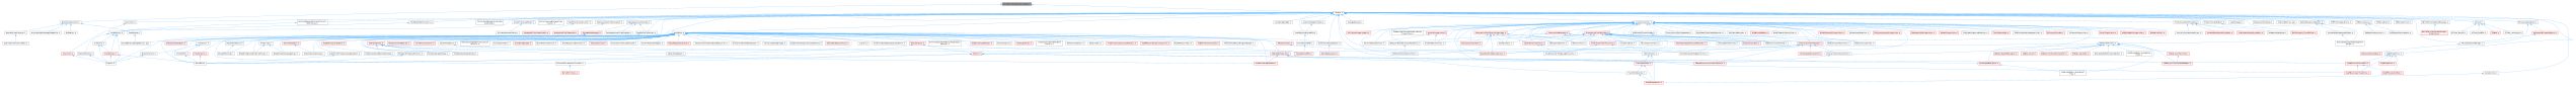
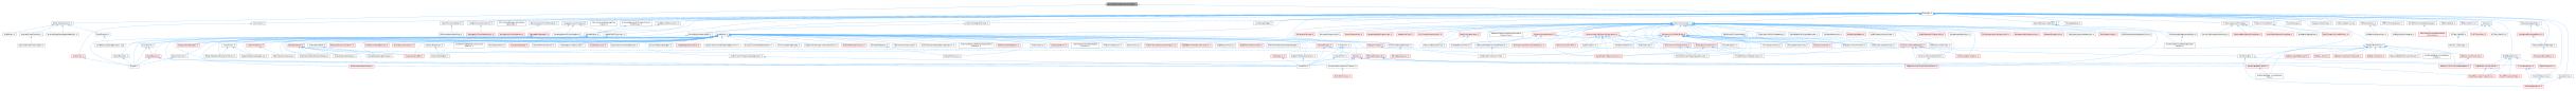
  digraph {
    fontname="JetBrains Mono"
    node [color=grey40 fillcolor=white fontname="JetBrains Mono" fontsize=10 shape=box style=filled]
    edge [color=steelblue1 dir=back fontname="JetBrains Mono" fontsize=10 labelfontname=Helvetica labelfontsize=10 style=solid]
    n1 [color=gray40 fillcolor=grey60 fontcolor=black height=0.2 label="BuildResultDependenciesMap.h" width=0.4]
    n2 [height=0.2 label="ObjectSaveContext.h" width=0.4]
    n3 [height=0.2 label="Package.h" width=0.4]
    n4 [height=0.2 label="ArchiveSavePackageDataBuffer.h" width=0.4]
    n5 [height=0.2 label="CookEvents.h" width=0.4]
    n6 [height=0.2 label="HLODActor.h" width=0.4]
    n7 [height=0.2 label="SparseVolumeTexture.h" width=0.4]
    n8 [height=0.2 label="AITask.h" width=0.4]
    n9 [height=0.2 label="ArchiveReplaceOrClearExternal\lReferences.h" width=0.4]
    n10 [height=0.2 label="CoreUObject.h" width=0.4]
    n11 [height=0.2 label="AssetData.h" width=0.4]
    n12 [height=0.2 label="ExternalDirtyActorsTracker.h" width=0.4]
    n13 [height=0.2 label="ExternalPackageHelper.h" width=0.4]
    n14 [height=0.2 label="AssetPrivatizeModel.h" width=0.4]
    n15 [height=0.2 label="AxisSources.h" width=0.4]
    n16 [height=0.2 label="CollectionManagerScripting\lSubsystem.h" width=0.4]
    n17 [height=0.2 label="CookOnTheFlyServer.h" width=0.4]
    n18 [height=0.2 label="CoreUObjectSharedPCH.h" width=0.4]
    n19 [height=0.2 label="ExclusiveLoadPackageTime\lTracker.h" width=0.4]
    n20 [height=0.2 label="FastReferenceCollector.h" width=0.4]
    n21 [height=0.2 label="FindObjectReferencers.h" width=0.4]
    n22 [height=0.2 label="GeneratedCppIncludes.h" width=0.4]
    n23 [height=0.2 label="IRevisionControlExtension.h" width=0.4]
    n24 [height=0.2 label="InteractiveTool.h" width=0.4]
    n25 [height=0.2 label="StateTargets.h" width=0.4]
    n26 [height=0.2 label="TransformSources.h" width=0.4]
    n27 [height=0.2 label="LevelDragDropOp.h" width=0.4]
    n28 [height=0.2 label="MemberReference.h" width=0.4]
    n29 [height=0.2 label="MetasoundAssetKey.h" width=0.4]
    n30 [height=0.2 label="MetasoundAssetManager.h" width=0.4]
    n31 [height=0.2 label="NaniteResourcesHelper.h" width=0.4]
    n32 [height=0.2 label="PackageAccessTracking.h" width=0.4]
    n33 [height=0.2 label="PackageBackup.h" width=0.4]
    n34 [height=0.2 label="PrimitiveSceneProxyDesc.h" width=0.4]
    n35 [height=0.2 label="PropertyTrackEditor.h" width=0.4]
    n36 [height=0.2 label="RigVMTypeUtils.h" width=0.4]
    n37 [height=0.2 label="SavePackage.h" width=0.4]
    n38 [height=0.2 label="Selection.h" width=0.4]
    n39 [height=0.2 label="SequencerSettings.h" width=0.4]
    n40 [height=0.2 label="Texture2DArray.cpp" width=0.4]
    n41 [height=0.2 label="Transactor.h" width=0.4]
    n42 [height=0.2 label="VVMProfilingLibrary.h" width=0.4]
    n43 [height=0.2 label="VVMVerseClass.h" width=0.4]
    n44 [height=0.2 label="VVMVerseEnum.h" width=0.4]
    n45 [height=0.2 label="VVMVerseStruct.h" width=0.4]
    n46 [height=0.2 label="WorldPartitionCookPackage.h" width=0.4]
    n47 [height=0.2 label="SoundWaveLoadingBehavior.cpp" width=0.4]
    n48 [height=0.2 label="SparseVolumeTextureData.h" width=0.4]
    n49 [height=0.2 label="AITask_LockLogic.h" width=0.4]
    n50 [height=0.2 label="AITask_MoveTo.h" width=0.4]
    n51 [height=0.2 label="AITask_RunEQS.h" width=0.4]
-   n52 [color=red fillcolor="#FFF0F0" height=0.2 label="BTNode.h" width=0.4]
+   n52 [color=red fillcolor="#FFF0F0" height=0.2 label="CallFunction.h" width=0.4]
    n53 [height=0.2 label="Engine.h" width=0.4]
    n54 [height=0.2 label="EngineMinimal.h" width=0.4]
    n55 [color=red fillcolor="#FFF0F0" height=0.2 label="SlateBasics.h" width=0.4]
    n56 [height=0.2 label="SlateCore.h" width=0.4]
    n57 [color=red fillcolor="#FFF0F0" height=0.2 label="ActorDescContainer.h" width=0.4]
    n58 [color=red fillcolor="#FFF0F0" height=0.2 label="AnimAssetFindReplace.h" width=0.4]
    n59 [color=red fillcolor="#FFF0F0" height=0.2 label="AnimationGraphSchema.h" width=0.4]
    n60 [height=0.2 label="AnimationStateMachineSchema.h" width=0.4]
    n61 [height=0.2 label="AssetDataTagMapSerialization\lDetails.h" width=0.4]
    n62 [height=0.2 label="AssetDataToken.h" width=0.4]
    n63 [color=red fillcolor="#FFF0F0" height=0.2 label="AssetDragDropOp.h" width=0.4]
    n64 [height=0.2 label="AssetReferenceFixer.h" width=0.4]
    n65 [height=0.2 label="AssetRegistryGenerator.h" width=0.4]
    n66 [color=red fillcolor="#FFF0F0" height=0.2 label="AssetSelection.h" width=0.4]
    n67 [height=0.2 label="AssetSourceFilenameCache.h" width=0.4]
    n68 [color=red fillcolor="#FFF0F0" height=0.2 label="AssetThumbnail.h" width=0.4]
    n69 [height=0.2 label="SDeleteAssetsDialog.h" width=0.4]
    n70 [height=0.2 label="AssetThumbnailWidget.h" width=0.4]
    n71 [color=red fillcolor="#FFF0F0" height=0.2 label="AudioWidgetSubsystem.h" width=0.4]
    n72 [height=0.2 label="BlueprintActionDatabaseRegistrar.h" width=0.4]
    n73 [height=0.2 label="BlueprintAssetNodeSpawner.h" width=0.4]
    n74 [height=0.2 label="CollectionDragDropOp.h" width=0.4]
    n75 [height=0.2 label="CompileAllBlueprintsCommandlet.h" width=0.4]
    n76 [color=red fillcolor="#FFF0F0" height=0.2 label="DataTableEditorUtils.h" width=0.4]
    n77 [color=red fillcolor="#FFF0F0" height=0.2 label="EdGraphSchema.h" width=0.4]
    n78 [color=red fillcolor="#FFF0F0" height=0.2 label="EdGraphSchema_K2.h" width=0.4]
    n79 [color=red fillcolor="#FFF0F0" height=0.2 label="EngineSharedPCH.h" width=0.4]
    n80 [height=0.2 label="SoundCueGraphSchema.h" width=0.4]
    n81 [height=0.2 label="SoundSubmixGraphSchema.h" width=0.4]
    n82 [color=red fillcolor="#FFF0F0" height=0.2 label="Editor.h" width=0.4]
    n83 [height=0.2 label="EditorAnimUtils.h" width=0.4]
    n84 [height=0.2 label="SSkeletonWidget.h" width=0.4]
-   n85 [height=0.2 label="Library.h" width=0.4]
+   n85 [height=0.2 label="EditorAssetSubsystem.h" width=0.4]
    n86 [color=red fillcolor="#FFF0F0" height=0.2 label="EditorEngine.h" width=0.4]
    n87 [height=0.2 label="ExternalAssetDependencyGatherer.h" width=0.4]
    n88 [height=0.2 label="ExternalObjectAndActorDependency\lGatherer.h" width=0.4]
    n89 [color=red fillcolor="#FFF0F0" height=0.2 label="FileHelpers.h" width=0.4]
    n90 [color=red fillcolor="#FFF0F0" height=0.2 label="GameplayCueManager.h" width=0.4]
    n91 [color=red fillcolor="#FFF0F0" height=0.2 label="GameplayTagsManager.h" width=0.4]
    n92 [height=0.2 label="GatherTextFromAssetsCommandlet.h" width=0.4]
    n93 [height=0.2 label="IAssetFamily.h" width=0.4]
    n94 [color=red fillcolor="#FFF0F0" height=0.2 label="LandscapeUtils.h" width=0.4]
    n95 [height=0.2 label="LevelSequenceShotMetaData\lLibrary.h" width=0.4]
    n96 [height=0.2 label="MediaTrackEditor.h" width=0.4]
    n97 [color=red fillcolor="#FFF0F0" height=0.2 label="NoExportTypes.h" width=0.4]
    n98 [height=0.2 label="ObjectLibrary.h" width=0.4]
    n99 [height=0.2 label="ObjectTools.h" width=0.4]
    n100 [color=red fillcolor="#FFF0F0" height=0.2 label="PropertyCustomizationHelpers.h" width=0.4]
    n101 [height=0.2 label="ReimportFbxSceneFactory.h" width=0.4]
    n102 [color=red fillcolor="#FFF0F0" height=0.2 label="RigVMEditorBlueprintLibrary.h" width=0.4]
    n103 [height=0.2 label="RigVMEditorTools.h" width=0.4]
    n104 [color=red fillcolor="#FFF0F0" height=0.2 label="RigVMTreeToolkitTask.h" width=0.4]
    n105 [height=0.2 label="SGraphPinClass.h" width=0.4]
    n106 [height=0.2 label="SGraphPinObject.h" width=0.4]
    n107 [height=0.2 label="VPAssetThumbnailWrapperWidget.h" width=0.4]
    n108 [color=red fillcolor="#FFF0F0" height=0.2 label="WidgetBlueprintEditor.h" width=0.4]
    n109 [height=0.2 label="WidgetTemplateBlueprintClass.h" width=0.4]
    n110 [height=0.2 label="Properties.h" width=0.4]
    n111 [height=0.2 label="WidgetTemplateImageClass.h" width=0.4]
    n112 [color=red fillcolor="#FFF0F0" height=0.2 label="WorldPartition.h" width=0.4]
    n113 [color=red fillcolor="#FFF0F0" height=0.2 label="WorldDataLayers.h" width=0.4]
    n114 [height=0.2 label="SPrivateAssetsDialog.h" width=0.4]
    n115 [color=red fillcolor="#FFF0F0" height=0.2 label="GizmoComponents.h" width=0.4]
    n116 [height=0.2 label="UnrealEd.h" width=0.4]
    n117 [height=0.2 label="SlateSharedPCH.h" width=0.4]
    n118 [color=red fillcolor="#FFF0F0" height=0.2 label="GarbageCollectionHistory.h" width=0.4]
    n119 [color=red fillcolor="#FFF0F0" height=0.2 label="NavigationToolSequence.h" width=0.4]
    n120 [color=red fillcolor="#FFF0F0" height=0.2 label="EdModeInteractiveToolsContext.h" width=0.4]
    n121 [color=red fillcolor="#FFF0F0" height=0.2 label="BaseMeshFromSplinesTool.h" width=0.4]
    n122 [color=red fillcolor="#FFF0F0" height=0.2 label="BaseBrushTool.h" width=0.4]
    n123 [height=0.2 label="ClickDragTool.h" width=0.4]
    n124 [color=red fillcolor="#FFF0F0" height=0.2 label="CollisionPropertySets.h" width=0.4]
    n125 [height=0.2 label="CubeGridTool.h" width=0.4]
    n126 [height=0.2 label="DrawAndRevolveTool.h" width=0.4]
    n127 [height=0.2 label="ExtractSplineTool.h" width=0.4]
    n128 [height=0.2 label="GeometrySelectionVisualization\lProperties.h" width=0.4]
    n129 [color=red fillcolor="#FFF0F0" height=0.2 label="InteractionMechanic.h" width=0.4]
    n130 [color=red fillcolor="#FFF0F0" height=0.2 label="InteractiveToolActivity.h" width=0.4]
    n131 [height=0.2 label="PolyEditInsertEdgeActivity.h" width=0.4]
    n132 [height=0.2 label="PolyEditInsertEdgeLoopActivity.h" width=0.4]
    n133 [color=red fillcolor="#FFF0F0" height=0.2 label="MeshTopologySelectionMechanic.h" width=0.4]
    n134 [height=0.2 label="UVEditorMeshSelectionMechanic.h" width=0.4]
    n135 [height=0.2 label="UVEditorBrushSelectTool.h" width=0.4]
    n136 [color=red fillcolor="#FFF0F0" height=0.2 label="InteractiveToolBuilder.h" width=0.4]
    n137 [color=red fillcolor="#FFF0F0" height=0.2 label="InteractiveToolManager.h" width=0.4]
    n138 [height=0.2 label="InteractiveToolsContext.h" width=0.4]
    n139 [color=red fillcolor="#FFF0F0" height=0.2 label="ToolSceneQueriesUtil.h" width=0.4]
    n140 [height=0.2 label="LatticeDeformerTool.h" width=0.4]
    n141 [color=red fillcolor="#FFF0F0" height=0.2 label="SingleClickTool.h" width=0.4]
    n142 [height=0.2 label="UVEditorLayerEditTool.h" width=0.4]
    n143 [height=0.2 label="UVEditorLayoutTool.h" width=0.4]
    n144 [height=0.2 label="UVEditorSeamTool.h" width=0.4]
    n145 [height=0.2 label="UVEditorTransformTool.h" width=0.4]
    n146 [height=0.2 label="UVSelectTool.h" width=0.4]
    n147 [color=red fillcolor="#FFF0F0" height=0.2 label="InteractiveToolQueryInterfaces.h" width=0.4]
    n148 [color=red fillcolor="#FFF0F0" height=0.2 label="MultiSelectionTool.h" width=0.4]
    n149 [color=red fillcolor="#FFF0F0" height=0.2 label="SingleSelectionTool.h" width=0.4]
    n150 [height=0.2 label="InteractiveToolsCommands.h" width=0.4]
    n151 [height=0.2 label="KeyAsModifierInputBehavior.h" width=0.4]
    n152 [height=0.2 label="KeyInputBehavior.h" width=0.4]
    n153 [color=red fillcolor="#FFF0F0" height=0.2 label="MeshBrushOpBase.h" width=0.4]
    n154 [height=0.2 label="MeshElementsVisualizer.h" width=0.4]
    n155 [color=red fillcolor="#FFF0F0" height=0.2 label="MeshUVChannelProperties.h" width=0.4]
    n156 [height=0.2 label="MouseHoverBehavior.h" width=0.4]
    n157 [color=red fillcolor="#FFF0F0" height=0.2 label="PolygroupLayersProperties.h" width=0.4]
    n158 [color=red fillcolor="#FFF0F0" height=0.2 label="RecomputeUVsProperties.h" width=0.4]
    n159 [color=red fillcolor="#FFF0F0" height=0.2 label="RemeshProperties.h" width=0.4]
    n160 [height=0.2 label="RevolveBoundaryTool.h" width=0.4]
    n161 [color=red fillcolor="#FFF0F0" height=0.2 label="RevolveProperties.h" width=0.4]
    n162 [height=0.2 label="SingleKeyCaptureBehavior.h" width=0.4]
    n163 [color=red fillcolor="#FFF0F0" height=0.2 label="TexelDensityOp.h" width=0.4]
    n164 [height=0.2 label="UVEditorMechanicAdapterTool.h" width=0.4]
    n165 [color=red fillcolor="#FFF0F0" height=0.2 label="UVLayoutPreview.h" width=0.4]
    n166 [height=0.2 label="UVLayoutProperties.h" width=0.4]
    n167 [color=red fillcolor="#FFF0F0" height=0.2 label="VoxelProperties.h" width=0.4]
    n168 [color=red fillcolor="#FFF0F0" height=0.2 label="WeightMapSetProperties.h" width=0.4]
    n169 [color=red fillcolor="#FFF0F0" height=0.2 label="TransformProxy.h" width=0.4]
    n170 [color=red fillcolor="#FFF0F0" height=0.2 label="AnimGraphNode_Base.h" width=0.4]
    n171 [height=0.2 label="AnimGraphNode_LinkedInput\lPose.h" width=0.4]
    n172 [height=0.2 label="AnimGraphNode_LinkedAnim\lGraph.h" width=0.4]
    n173 [color=red fillcolor="#FFF0F0" height=0.2 label="K2Node_BaseMCDelegate.h" width=0.4]
    n174 [color=red fillcolor="#FFF0F0" height=0.2 label="K2Node_CallFunction.h" width=0.4]
    n175 [color=red fillcolor="#FFF0F0" height=0.2 label="K2Node_CallFunctionOnMember.h" width=0.4]
    n176 [color=red fillcolor="#FFF0F0" height=0.2 label="K2Node_Event.h" width=0.4]
    n177 [color=red fillcolor="#FFF0F0" height=0.2 label="K2Node_FunctionTerminator.h" width=0.4]
    n178 [color=red fillcolor="#FFF0F0" height=0.2 label="K2Node_Variable.h" width=0.4]
    n179 [height=0.2 label="ReplaceNodeReferencesHelper.h" width=0.4]
    n180 [color=red fillcolor="#FFF0F0" height=0.2 label="MetasoundFrontendQuery.h" width=0.4]
    n181 [color=red fillcolor="#FFF0F0" height=0.2 label="MetasoundAssetBase.h" width=0.4]
    n182 [height=0.2 label="InstancedStaticMeshComponent\lHelper.h" width=0.4]
    n183 [height=0.2 label="StaticMeshComponentHelper.h" width=0.4]
    n184 [height=0.2 label="PackageAccessTrackingOps.h" width=0.4]
    n185 [color=red fillcolor="#FFF0F0" height=0.2 label="StreamableManager.h" width=0.4]
    n186 [height=0.2 label="AnimNextDebugDraw.h" width=0.4]
    n187 [height=0.2 label="ParticleSystemSceneProxy.h" width=0.4]
    n188 [color=red fillcolor="#FFF0F0" height=0.2 label="SkinnedMeshSceneProxyDesc.h" width=0.4]
    n189 [color=red fillcolor="#FFF0F0" height=0.2 label="StaticMeshSceneProxyDesc.h" width=0.4]
    n190 [color=red fillcolor="#FFF0F0" height=0.2 label="BoolPropertyTrackEditor.h" width=0.4]
    n191 [color=red fillcolor="#FFF0F0" height=0.2 label="RigVMDeveloperTypeUtils.h" width=0.4]
    n192 [color=red fillcolor="#FFF0F0" height=0.2 label="RigVMExternalVariable.h" width=0.4]
    n193 [color=red fillcolor="#FFF0F0" height=0.2 label="RigVMParameterNode.h" width=0.4]
    n194 [color=red fillcolor="#FFF0F0" height=0.2 label="RigVMTemplate.h" width=0.4]
    n195 [color=red fillcolor="#FFF0F0" height=0.2 label="Selection.h" width=0.4]
    n196 [height=0.2 label="TransBuffer.h" width=0.4]
    n197 [height=0.2 label="VVMEngineEnvironment.h" width=0.4]
    n198 [height=0.2 label="VVMNativeConverter.h" width=0.4]
    n199 [color=red fillcolor="#FFF0F0" height=0.2 label="WorldPartitionCookPackage\lInterface.h" width=0.4]
    n200 [height=0.2 label="UVEditorUVTransformOp.h" width=0.4]
    n1 -> n2
    n1 -> n3
    n2 -> n4
    n2 -> n5
    n2 -> n6
    n2 -> n7
    n3 -> n8
    n3 -> n9
    n3 -> n10
    n3 -> n11
    n3 -> n12
    n3 -> n13
    n3 -> n14
    n3 -> n15
    n3 -> n16
    n3 -> n17
    n3 -> n18
    n3 -> n19
    n3 -> n20
    n3 -> n21
    n3 -> n22
    n3 -> n23
    n3 -> n24
    n3 -> n25
    n3 -> n26
    n3 -> n27
    n3 -> n28
    n3 -> n29
    n3 -> n30
    n3 -> n31
    n3 -> n32
    n3 -> n33
    n3 -> n34
    n3 -> n35
    n3 -> n36
    n3 -> n37
    n3 -> n38
    n3 -> n39
    n3 -> n40
    n3 -> n41
    n3 -> n42
    n3 -> n43
    n3 -> n44
    n3 -> n45
    n3 -> n46
    n5 -> n47
    n7 -> n48
-   n8 -> n49
+   n51 -> n49
    n8 -> n50
    n8 -> n51
    n8 -> n52
    n9 -> n10
    n10 -> n53
    n10 -> n54
    n10 -> n55
    n10 -> n56
    n11 -> n13
    n11 -> n47
    n11 -> n57
    n11 -> n58
    n11 -> n59
    n11 -> n60
    n11 -> n61
    n11 -> n62
    n11 -> n63
    n11 -> n64
    n11 -> n65
    n11 -> n66
    n11 -> n67
    n11 -> n68
    n11 -> n69
    n11 -> n70
    n11 -> n71
    n11 -> n72
    n11 -> n73
    n11 -> n74
    n11 -> n75
    n11 -> n76
    n11 -> n77
    n11 -> n78
    n11 -> n79
    n11 -> n80
    n11 -> n81
    n11 -> n82
    n11 -> n83
    n11 -> n84
    n11 -> n85
    n11 -> n86
    n11 -> n87
    n11 -> n88
    n11 -> n89
    n11 -> n90
    n11 -> n91
    n11 -> n92
    n11 -> n93
    n11 -> n94
    n11 -> n95
    n11 -> n96
    n11 -> n97
    n11 -> n98
    n11 -> n99
    n11 -> n100
    n11 -> n101
    n11 -> n102
    n11 -> n103
    n11 -> n104
    n11 -> n105
    n11 -> n106
    n11 -> n107
    n11 -> n108
    n11 -> n109
    n11 -> n110
    n11 -> n111
    n12 -> n112
    n13 -> n113
    n14 -> n114
    n15 -> n115
    n17 -> n116
    n18 -> n117
    n20 -> n118
    n21 -> n10
    n22 -> n18
    n23 -> n119
    n24 -> n120
    n24 -> n121
    n24 -> n122
    n24 -> n123
    n24 -> n124
    n24 -> n125
    n24 -> n126
    n24 -> n127
    n24 -> n128
    n24 -> n129
    n24 -> n130
    n24 -> n131
    n24 -> n132
    n24 -> n133
    n24 -> n134
    n24 -> n135
    n24 -> n136
    n24 -> n137
    n24 -> n138
    n24 -> n139
    n24 -> n140
    n24 -> n141
    n24 -> n142
    n24 -> n143
    n24 -> n144
    n24 -> n145
    n24 -> n146
    n24 -> n147
    n24 -> n148
    n24 -> n149
    n24 -> n150
    n24 -> n151
    n24 -> n152
    n24 -> n153
    n24 -> n154
    n24 -> n155
    n24 -> n156
    n24 -> n157
    n24 -> n158
    n24 -> n159
    n24 -> n160
    n24 -> n161
    n24 -> n162
    n24 -> n163
    n24 -> n164
    n24 -> n165
    n24 -> n166
    n24 -> n167
    n24 -> n168
    n25 -> n115
    n25 -> n169
    n26 -> n115
    n28 -> n79
    n28 -> n170
    n28 -> n171
    n28 -> n172
    n28 -> n173
    n28 -> n174
    n28 -> n175
    n28 -> n176
    n28 -> n177
    n28 -> n178
    n28 -> n179
    n29 -> n30
    n29 -> n180
    n30 -> n181
    n31 -> n31
    n31 -> n182
    n31 -> n183
    n32 -> n17
    n32 -> n184
    n32 -> n185
    n34 -> n186
    n34 -> n187
    n34 -> n188
    n34 -> n189
    n35 -> n190
    n36 -> n191
    n36 -> n192
    n36 -> n193
    n36 -> n194
    n38 -> n195
    n41 -> n116
    n41 -> n196
    n43 -> n197
    n43 -> n198
    n46 -> n199
    n54 -> n53
    n55 -> n53
    n55 -> n116
    n56 -> n53
    n56 -> n55
    n68 -> n69
    n77 -> n59
    n77 -> n60
    n77 -> n78
    n77 -> n79
    n77 -> n80
    n77 -> n81
    n78 -> n59
    n78 -> n191
    n78 -> n192
    n82 -> n12
    n82 -> n116
    n82 -> n120
    n82 -> n170
    n83 -> n84
    n86 -> n82
    n86 -> n116
    n89 -> n116
    n92 -> n116
    n97 -> n121
    n98 -> n53
    n101 -> n116
    n106 -> n105
    n110 -> n109
    n110 -> n111
    n117 -> n79
    n129 -> n130
    n129 -> n133
    n129 -> n134
    n130 -> n131
    n130 -> n132
    n134 -> n135
    n136 -> n121
    n136 -> n123
    n136 -> n125
    n136 -> n126
    n136 -> n127
    n136 -> n131
    n136 -> n132
    n136 -> n137
    n136 -> n140
    n136 -> n141
    n136 -> n142
    n136 -> n143
    n136 -> n144
    n136 -> n145
    n136 -> n146
    n137 -> n25
    n137 -> n120
    n137 -> n121
    n137 -> n138
    n137 -> n139
    n138 -> n120
    n147 -> n121
    n147 -> n125
    n147 -> n135
    n147 -> n144
    n147 -> n146
    n147 -> n148
    n147 -> n149
    n149 -> n131
    n149 -> n132
    n161 -> n126
    n161 -> n160
    n169 -> n26
    n169 -> n115
    n170 -> n171
    n174 -> n175
    n180 -> n30
    n183 -> n182
    n185 -> n53
    n185 -> n90
    n192 -> n191
    n192 -> n193
    n195 -> n53
    n196 -> n116
    n200 -> n145
  }
